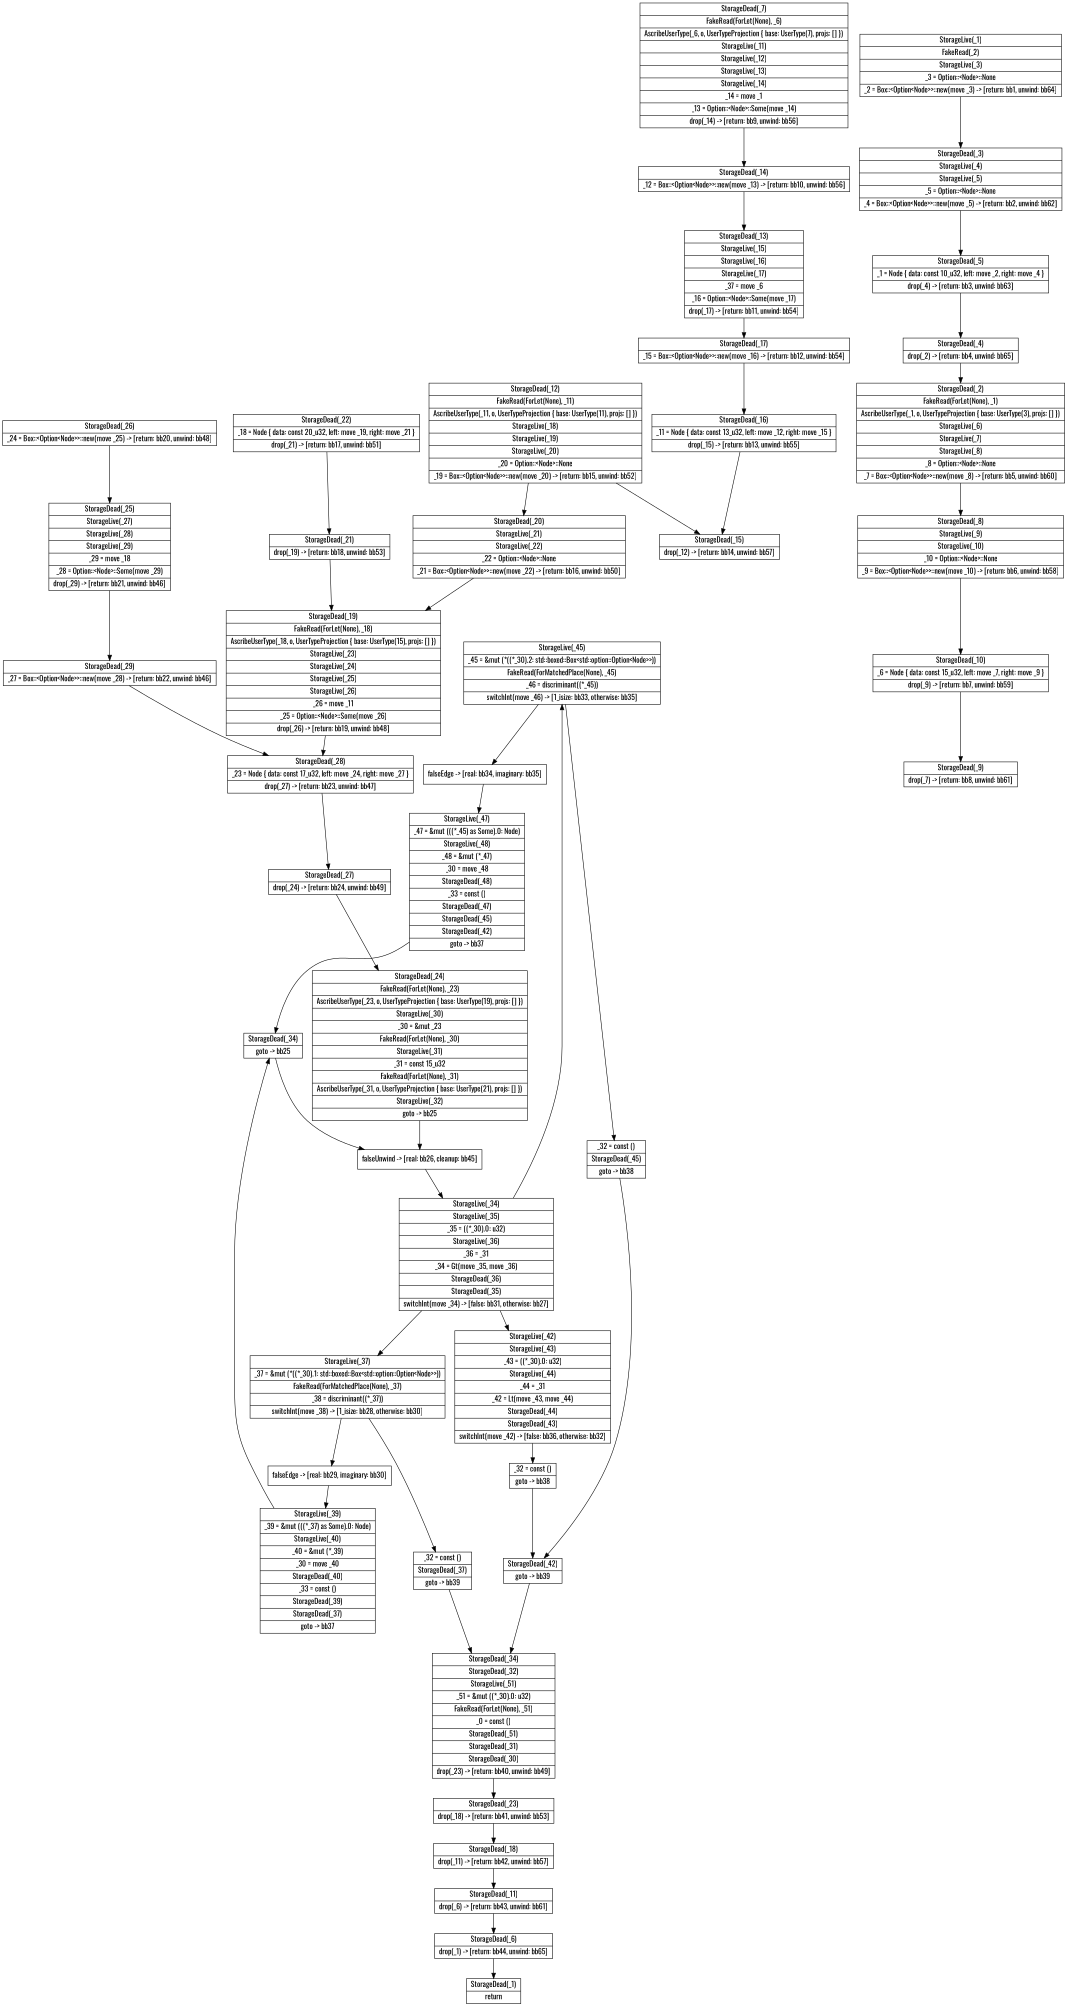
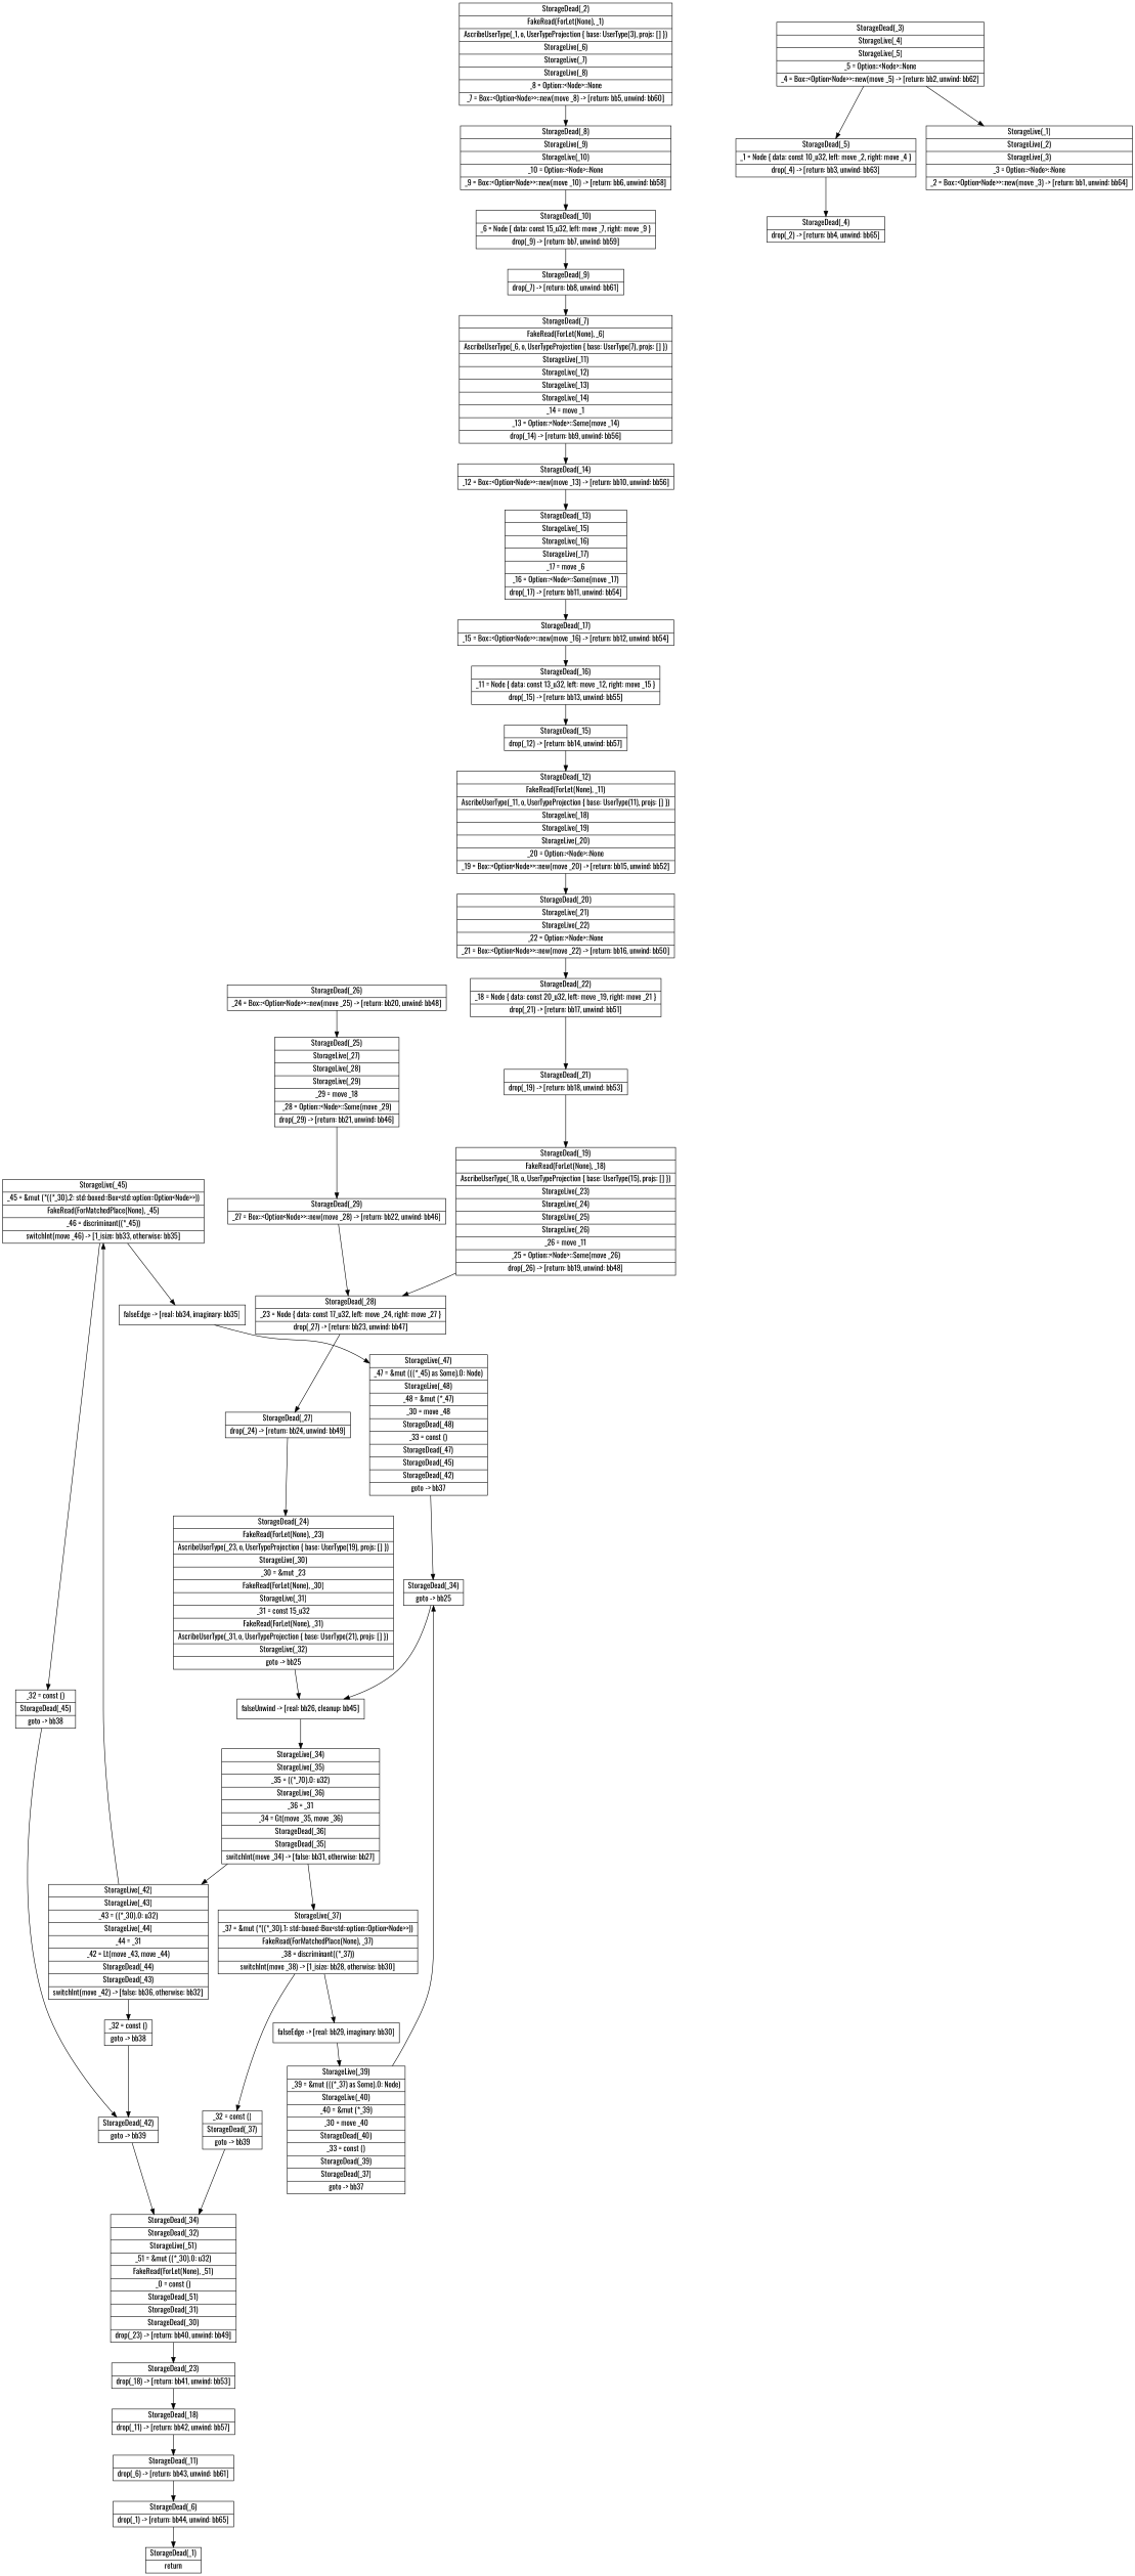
  digraph {
    fontname=Oswald
    rankdir=TB
    node [fontname=Oswald shape=record]
    edge [fontname=Oswald]
    n1 [label="{StorageDead(_1) | return}"]
    n2 [label="{StorageDead(_6) | drop(_1) \-\> [return: bb44, unwind: bb65]}"]
    n3 [label="{StorageDead(_11) | drop(_6) \-\> [return: bb43, unwind: bb61]}"]
    n4 [label="{StorageDead(_18) | drop(_11) \-\> [return: bb42, unwind: bb57]}"]
    n5 [label="{StorageDead(_23) | drop(_18) \-\> [return: bb41, unwind: bb53]}"]
    n6 [label="{StorageDead(_34) | goto \-\> bb25}"]
    n7 [label="{falseUnwind \-\> [real: bb26, cleanup: bb45]}"]
-   n8 [label="{StorageLive(_34) | StorageLive(_35) | _35 = ((*_30).0: u32) | StorageLive(_36) | _36 = _31 | _34 = Gt(move _35, move _36) | StorageDead(_36) | StorageDead(_35) | switchInt(move _34) \-\> [false: bb31, otherwise: bb27]}"]
+   n8 [label="{StorageLive(_34) | StorageLive(_35) | _35 = ((*_70).0: u32) | StorageLive(_36) | _36 = _31 | _34 = Gt(move _35, move _36) | StorageDead(_36) | StorageDead(_35) | switchInt(move _34) \-\> [false: bb31, otherwise: bb27]}"]
    n9 [label="{StorageLive(_47) | _47 = &mut (((*_45) as Some).0: Node) | StorageLive(_48) | _48 = &mut (*_47) | _30 = move _48 | StorageDead(_48) | _33 = const () | StorageDead(_47) | StorageDead(_45) | StorageDead(_42) | goto \-\> bb37}"]
    n10 [label="{StorageDead(_34) | StorageDead(_32) | StorageLive(_51) | _51 = &mut ((*_30).0: u32) | FakeRead(ForLet(None), _51) | _0 = const () | StorageDead(_51) | StorageDead(_31) | StorageDead(_30) | drop(_23) \-\> [return: bb40, unwind: bb49]}"]
    n11 [label="{StorageLive(_39) | _39 = &mut (((*_37) as Some).0: Node) | StorageLive(_40) | _40 = &mut (*_39) | _30 = move _40 | StorageDead(_40) | _33 = const () | StorageDead(_39) | StorageDead(_37) | goto \-\> bb37}"]
    n12 [label="{_32 = const () | StorageDead(_45) | goto \-\> bb38}"]
    n13 [label="{StorageDead(_42) | goto \-\> bb39}"]
    n14 [label="{falseEdge \-\> [real: bb34, imaginary: bb35]}"]
    n15 [label="{_32 = const () | StorageDead(_37) | goto \-\> bb39}"]
    n16 [label="{falseEdge \-\> [real: bb29, imaginary: bb30]}"]
    n17 [label="{StorageLive(_45) | _45 = &mut (*((*_30).2: std::boxed::Box\<std::option::Option\<Node\>\>)) | FakeRead(ForMatchedPlace(None), _45) | _46 = discriminant((*_45)) | switchInt(move _46) \-\> [1_isize: bb33, otherwise: bb35]}"]
    n18 [label="{_32 = const () | goto \-\> bb38}"]
    n19 [label="{StorageLive(_37) | _37 = &mut (*((*_30).1: std::boxed::Box\<std::option::Option\<Node\>\>)) | FakeRead(ForMatchedPlace(None), _37) | _38 = discriminant((*_37)) | switchInt(move _38) \-\> [1_isize: bb28, otherwise: bb30]}"]
    n20 [label="{StorageLive(_42) | StorageLive(_43) | _43 = ((*_30).0: u32) | StorageLive(_44) | _44 = _31 | _42 = Lt(move _43, move _44) | StorageDead(_44) | StorageDead(_43) | switchInt(move _42) \-\> [false: bb36, otherwise: bb32]}"]
    n21 [label="{StorageDead(_24) | FakeRead(ForLet(None), _23) | AscribeUserType(_23, o, UserTypeProjection \{ base: UserType(19), projs: [] \}) | StorageLive(_30) | _30 = &mut _23 | FakeRead(ForLet(None), _30) | StorageLive(_31) | _31 = const 15_u32 | FakeRead(ForLet(None), _31) | AscribeUserType(_31, o, UserTypeProjection \{ base: UserType(21), projs: [] \}) | StorageLive(_32) | goto \-\> bb25}"]
    n22 [label="{StorageDead(_27) | drop(_24) \-\> [return: bb24, unwind: bb49]}"]
    n23 [label="{StorageDead(_28) | _23 = Node \{ data: const 17_u32, left: move _24, right: move _27 \} | drop(_27) \-\> [return: bb23, unwind: bb47]}"]
    n24 [label="{StorageDead(_29) | _27 = Box::\<Option\<Node\>\>::new(move _28) \-\> [return: bb22, unwind: bb46]}"]
    n25 [label="{StorageDead(_25) | StorageLive(_27) | StorageLive(_28) | StorageLive(_29) | _29 = move _18 | _28 = Option::\<Node\>::Some(move _29) | drop(_29) \-\> [return: bb21, unwind: bb46]}"]
    n26 [label="{StorageDead(_26) | _24 = Box::\<Option\<Node\>\>::new(move _25) \-\> [return: bb20, unwind: bb48]}"]
    n27 [label="{StorageDead(_19) | FakeRead(ForLet(None), _18) | AscribeUserType(_18, o, UserTypeProjection \{ base: UserType(15), projs: [] \}) | StorageLive(_23) | StorageLive(_24) | StorageLive(_25) | StorageLive(_26) | _26 = move _11 | _25 = Option::\<Node\>::Some(move _26) | drop(_26) \-\> [return: bb19, unwind: bb48]}"]
    n28 [label="{StorageDead(_21) | drop(_19) \-\> [return: bb18, unwind: bb53]}"]
    n29 [label="{StorageDead(_22) | _18 = Node \{ data: const 20_u32, left: move _19, right: move _21 \} | drop(_21) \-\> [return: bb17, unwind: bb51]}"]
    n30 [label="{StorageDead(_20) | StorageLive(_21) | StorageLive(_22) | _22 = Option::\<Node\>::None | _21 = Box::\<Option\<Node\>\>::new(move _22) \-\> [return: bb16, unwind: bb50]}"]
    n31 [label="{StorageDead(_12) | FakeRead(ForLet(None), _11) | AscribeUserType(_11, o, UserTypeProjection \{ base: UserType(11), projs: [] \}) | StorageLive(_18) | StorageLive(_19) | StorageLive(_20) | _20 = Option::\<Node\>::None | _19 = Box::\<Option\<Node\>\>::new(move _20) \-\> [return: bb15, unwind: bb52]}"]
    n32 [label="{StorageDead(_15) | drop(_12) \-\> [return: bb14, unwind: bb57]}"]
    n33 [label="{StorageDead(_16) | _11 = Node \{ data: const 13_u32, left: move _12, right: move _15 \} | drop(_15) \-\> [return: bb13, unwind: bb55]}"]
    n34 [label="{StorageDead(_17) | _15 = Box::\<Option\<Node\>\>::new(move _16) \-\> [return: bb12, unwind: bb54]}"]
-   n35 [label="{StorageDead(_13) | StorageLive(_15) | StorageLive(_16) | StorageLive(_17) | _37 = move _6 | _16 = Option::\<Node\>::Some(move _17) | drop(_17) \-\> [return: bb11, unwind: bb54]}"]
+   n35 [label="{StorageDead(_13) | StorageLive(_15) | StorageLive(_16) | StorageLive(_17) | _17 = move _6 | _16 = Option::\<Node\>::Some(move _17) | drop(_17) \-\> [return: bb11, unwind: bb54]}"]
    n36 [label="{StorageDead(_14) | _12 = Box::\<Option\<Node\>\>::new(move _13) \-\> [return: bb10, unwind: bb56]}"]
    n37 [label="{StorageDead(_7) | FakeRead(ForLet(None), _6) | AscribeUserType(_6, o, UserTypeProjection \{ base: UserType(7), projs: [] \}) | StorageLive(_11) | StorageLive(_12) | StorageLive(_13) | StorageLive(_14) | _14 = move _1 | _13 = Option::\<Node\>::Some(move _14) | drop(_14) \-\> [return: bb9, unwind: bb56]}"]
    n38 [label="{StorageDead(_9) | drop(_7) \-\> [return: bb8, unwind: bb61]}"]
    n39 [label="{StorageDead(_10) | _6 = Node \{ data: const 15_u32, left: move _7, right: move _9 \} | drop(_9) \-\> [return: bb7, unwind: bb59]}"]
    n40 [label="{StorageDead(_8) | StorageLive(_9) | StorageLive(_10) | _10 = Option::\<Node\>::None | _9 = Box::\<Option\<Node\>\>::new(move _10) \-\> [return: bb6, unwind: bb58]}"]
    n41 [label="{StorageDead(_2) | FakeRead(ForLet(None), _1) | AscribeUserType(_1, o, UserTypeProjection \{ base: UserType(3), projs: [] \}) | StorageLive(_6) | StorageLive(_7) | StorageLive(_8) | _8 = Option::\<Node\>::None | _7 = Box::\<Option\<Node\>\>::new(move _8) \-\> [return: bb5, unwind: bb60]}"]
    n42 [label="{StorageDead(_4) | drop(_2) \-\> [return: bb4, unwind: bb65]}"]
    n43 [label="{StorageDead(_5) | _1 = Node \{ data: const 10_u32, left: move _2, right: move _4 \} | drop(_4) \-\> [return: bb3, unwind: bb63]}"]
    n44 [label="{StorageDead(_3) | StorageLive(_4) | StorageLive(_5) | _5 = Option::\<Node\>::None | _4 = Box::\<Option\<Node\>\>::new(move _5) \-\> [return: bb2, unwind: bb62]}"]
-   n45 [label="{StorageLive(_1) | FakeRead(_2) | StorageLive(_3) | _3 = Option::\<Node\>::None | _2 = Box::\<Option\<Node\>\>::new(move _3) \-\> [return: bb1, unwind: bb64]}"]
+   n45 [label="{StorageLive(_1) | StorageLive(_2) | StorageLive(_3) | _3 = Option::\<Node\>::None | _2 = Box::\<Option\<Node\>\>::new(move _3) \-\> [return: bb1, unwind: bb64]}"]
    n2 -> n1
    n3 -> n2
    n4 -> n3
    n5 -> n4
    n6 -> n7
    n7 -> n8
    n8 -> n19
    n8 -> n20
    n9 -> n6
    n10 -> n5
    n11 -> n6
    n12 -> n13
    n13 -> n10
    n14 -> n9
    n15 -> n10
    n16 -> n11
    n17 -> n12
    n17 -> n14
    n18 -> n13
    n19 -> n15
    n19 -> n16
-   n8 -> n17
+   n20 -> n17
    n20 -> n18
    n21 -> n7
    n22 -> n21
    n23 -> n22
    n24 -> n23
    n25 -> n24
    n26 -> n25
    n27 -> n23
    n28 -> n27
    n29 -> n28
-   n30 -> n27
+   n30 -> n29
    n31 -> n30
-   n31 -> n32
+   n32 -> n31
    n33 -> n32
    n34 -> n33
    n35 -> n34
    n36 -> n35
    n37 -> n36
+   n38 -> n37
    n39 -> n38
    n40 -> n39
    n41 -> n40
-   n42 -> n41
    n43 -> n42
    n44 -> n43
-   n45 -> n44
+   n44 -> n45
  }
